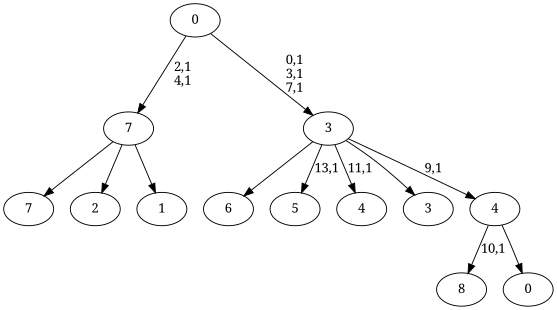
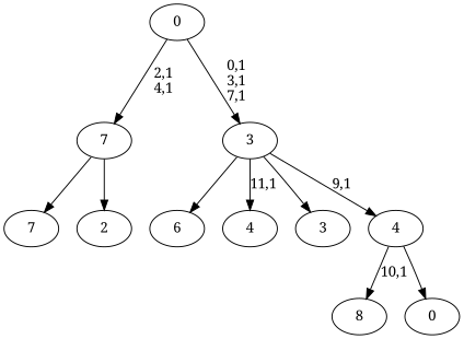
  digraph {
    fontname="Noto Serif"
    node [fontname="Noto Serif"]
    edge [fontname="Noto Serif"]
    n1 [label=8]
    n2 [label=7]
    n3 [label=6]
-   n4 [label=5]
    n5 [label=4]
    n6 [label=3]
    n7 [label=2]
-   n8 [label=1]
    7
    n10 [label=0]
    4
    3
    0
    7 -> n2
    7 -> n7
-   7 -> n8
    4 -> n1 [label="10,1"]
    4 -> n10
    3 -> n3
-   3 -> n4 [label="13,1"]
    3 -> n5 [label="11,1"]
    3 -> n6
    3 -> 4 [label="9,1"]
    0 -> 7 [label="2,1\n4,1"]
    0 -> 3 [label="0,1\n3,1\n7,1"]
  }
